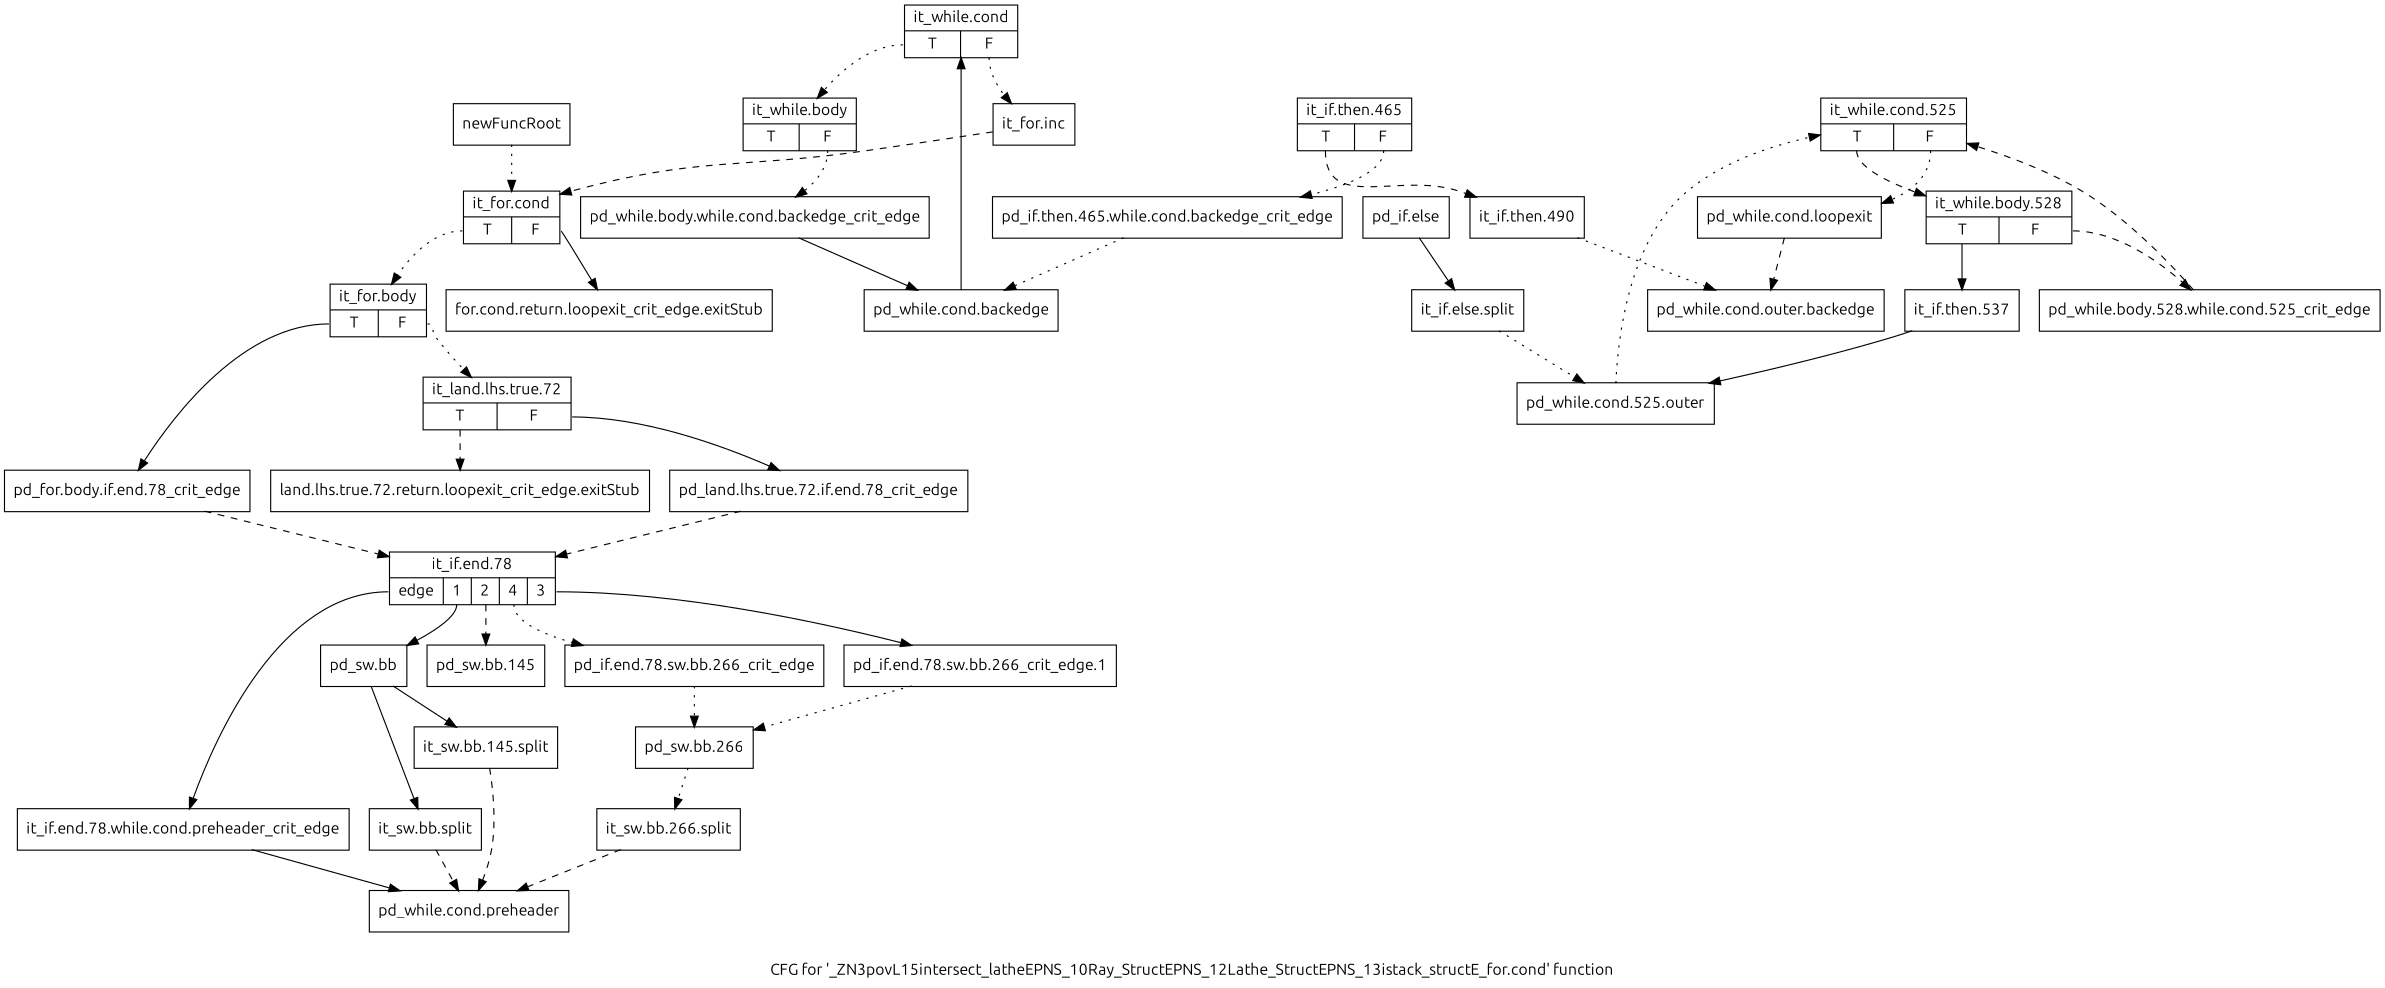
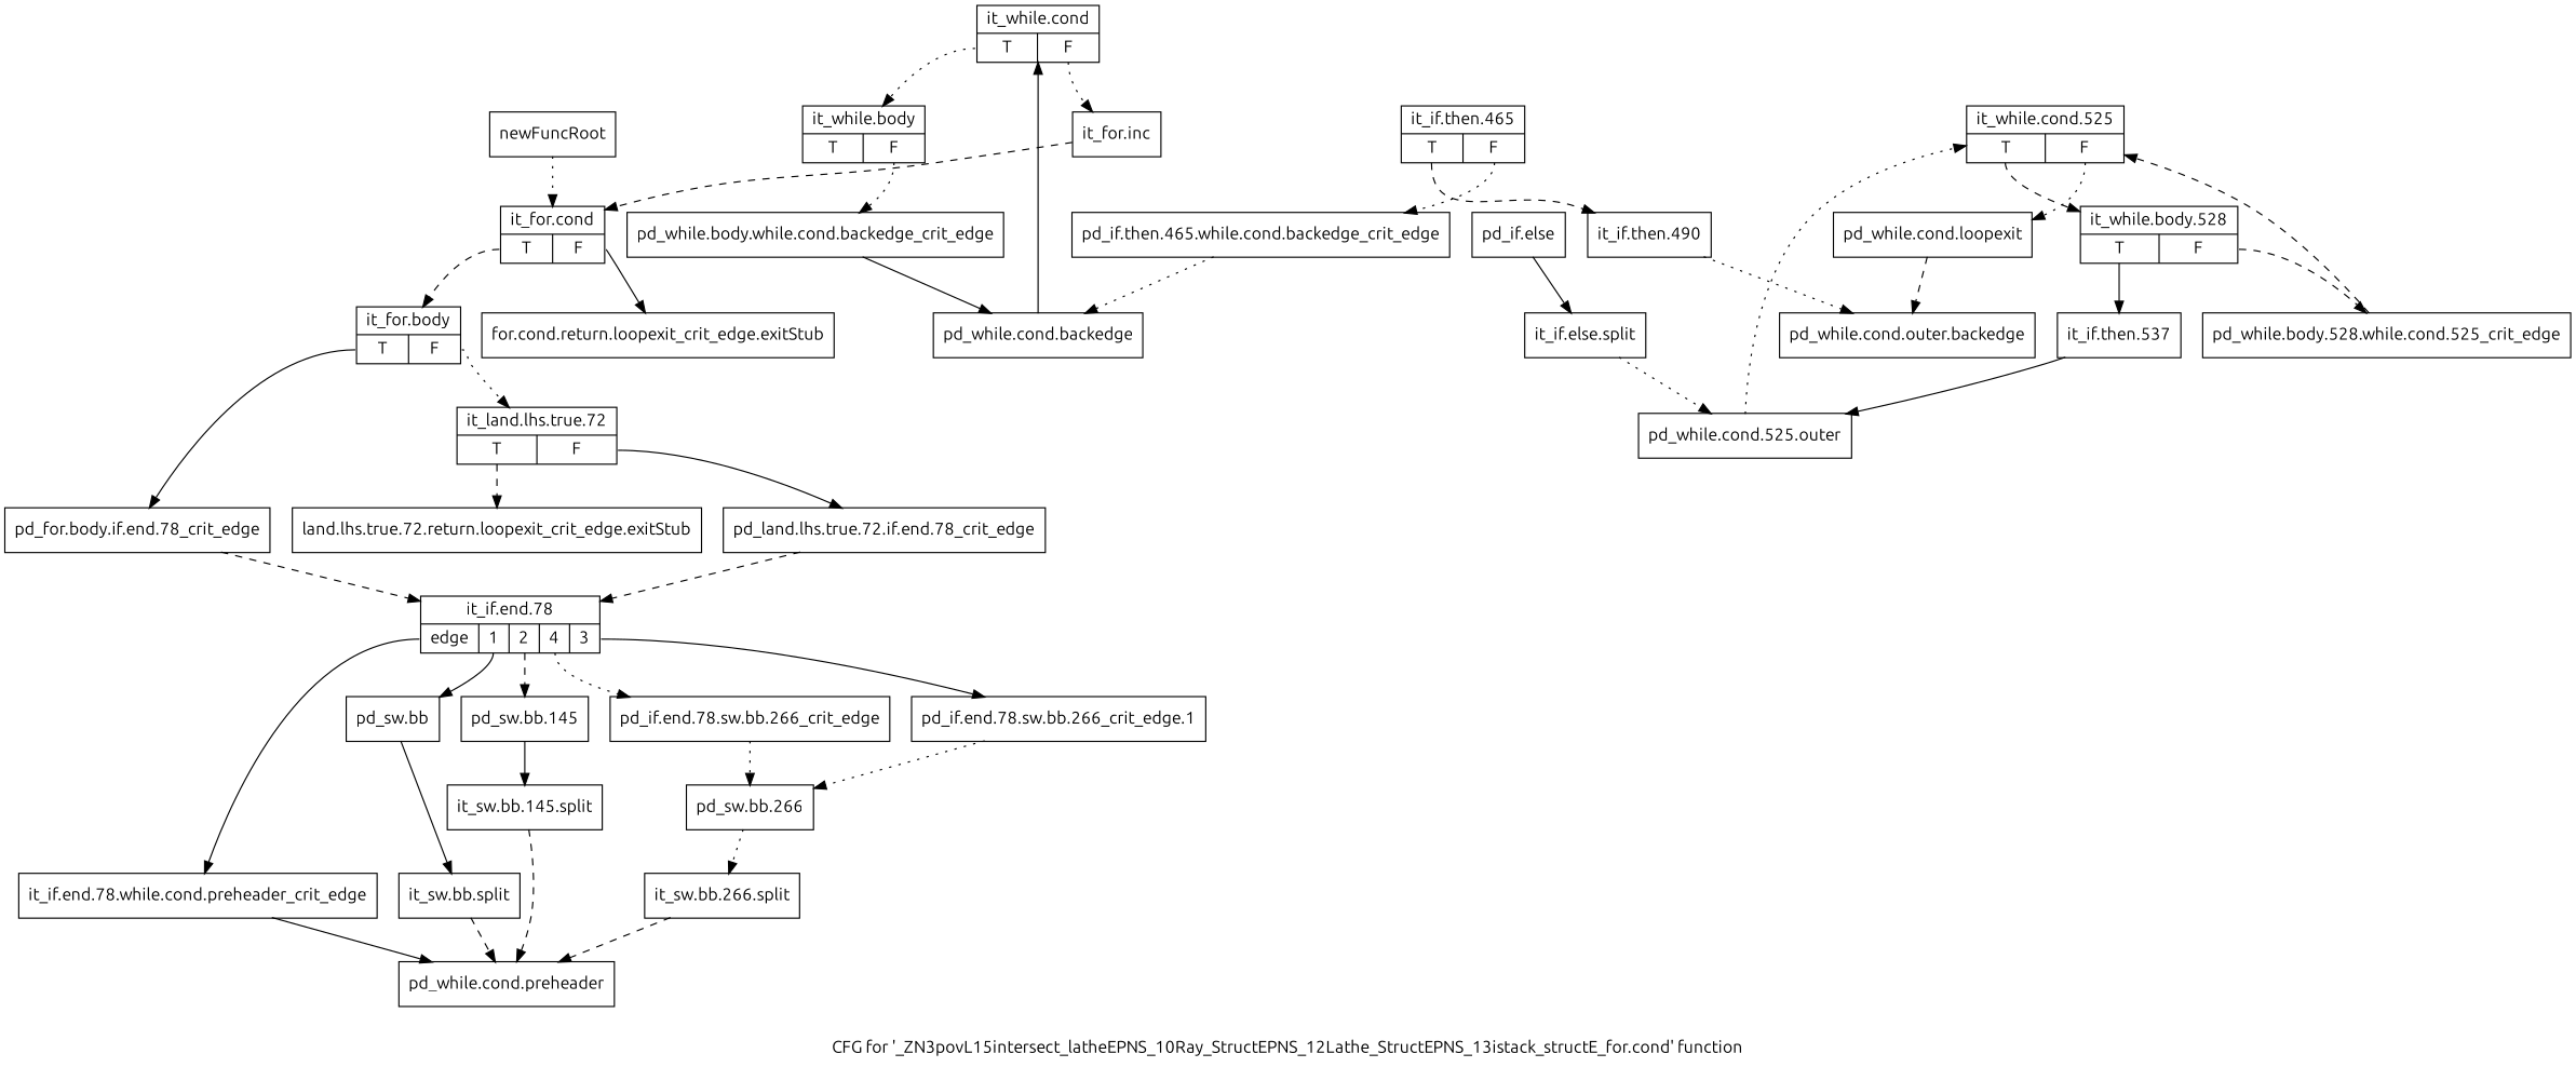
  digraph {
    fontname=Ubuntu
    label="CFG for '_ZN3povL15intersect_latheEPNS_10Ray_StructEPNS_12Lathe_StructEPNS_13istack_structE_for.cond' function"
    node [fontname=Ubuntu shape=record]
    edge [fontname=Ubuntu style=dotted]
    n1 [label="{newFuncRoot}"]
    n2 [label="{it_for.cond|{<s0>T|<s1>F}}"]
    n3 [label="{for.cond.return.loopexit_crit_edge.exitStub}"]
    n4 [label="{it_for.body|{<s0>T|<s1>F}}"]
    n5 [label="{pd_for.body.if.end.78_crit_edge}"]
    n6 [label="{it_land.lhs.true.72|{<s0>T|<s1>F}}"]
    n7 [label="{land.lhs.true.72.return.loopexit_crit_edge.exitStub}"]
    n8 [label="{it_if.end.78|{<s0>edge|<s1>1|<s2>2|<s3>4|<s4>3}}"]
    n9 [label="{pd_land.lhs.true.72.if.end.78_crit_edge}"]
    n10 [label="{it_if.end.78.while.cond.preheader_crit_edge}"]
    n11 [label="{pd_sw.bb}"]
    n12 [label="{pd_sw.bb.145}"]
    n13 [label="{pd_if.end.78.sw.bb.266_crit_edge}"]
    n14 [label="{pd_if.end.78.sw.bb.266_crit_edge.1}"]
    n15 [label="{pd_while.cond.preheader}"]
    n16 [label="{it_sw.bb.split}"]
    n17 [label="{it_sw.bb.145.split}"]
    n18 [label="{pd_sw.bb.266}"]
    n19 [label="{it_sw.bb.266.split}"]
    n20 [label="{it_while.cond|{<s0>T|<s1>F}}"]
    n21 [label="{it_while.body|{<s0>T|<s1>F}}"]
    n22 [label="{it_for.inc}"]
    n23 [label="{pd_while.body.while.cond.backedge_crit_edge}"]
    n24 [label="{pd_while.cond.backedge}"]
    n25 [label="{it_if.then.465|{<s0>T|<s1>F}}"]
    n26 [label="{it_if.then.490}"]
    n27 [label="{pd_if.then.465.while.cond.backedge_crit_edge}"]
    n28 [label="{pd_if.else}"]
    n29 [label="{it_if.else.split}"]
    n30 [label="{pd_while.cond.outer.backedge}"]
    n31 [label="{pd_while.cond.525.outer}"]
    n32 [label="{it_while.cond.525|{<s0>T|<s1>F}}"]
    n33 [label="{it_while.body.528|{<s0>T|<s1>F}}"]
    n34 [label="{pd_while.cond.loopexit}"]
    n35 [label="{it_if.then.537}"]
    n36 [label="{pd_while.body.528.while.cond.525_crit_edge}"]
    n1 -> n2
    n2 -> n3 [style=solid tailport=s1]
-   n2 -> n4 [tailport=s0]
+   n2 -> n4 [style=dashed tailport=s0]
    n4 -> n5 [style=solid tailport=s0]
    n4 -> n6 [tailport=s1]
    n5 -> n8 [style=dashed]
    n6 -> n7 [style=dashed tailport=s0]
    n6 -> n9 [style=solid tailport=s1]
    n8 -> n10 [style=solid tailport=s0]
    n8 -> n11 [style=solid tailport=s1]
    n8 -> n12 [style=dashed tailport=s2]
    n8 -> n13 [tailport=s3]
    n8 -> n14 [style=solid tailport=s4]
    n9 -> n8 [style=dashed]
    n10 -> n15 [style=solid]
    n11 -> n16 [style=solid]
-   n11 -> n17 [style=solid]
+   n12 -> n17 [style=solid]
    n13 -> n18
    n14 -> n18
    n16 -> n15 [style=dashed]
    n17 -> n15 [style=dashed]
    n18 -> n19
    n19 -> n15 [style=dashed]
    n20 -> n21 [tailport=s0]
    n20 -> n22 [tailport=s1]
    n21 -> n23 [tailport=s1]
    n22 -> n2 [style=dashed]
    n23 -> n24 [style=solid]
    n24 -> n20 [style=solid]
    n25 -> n26 [style=dashed tailport=s0]
    n25 -> n27 [tailport=s1]
    n26 -> n30
    n27 -> n24
    n28 -> n29 [style=solid]
    n29 -> n31
    n31 -> n32
    n32 -> n33 [style=dashed tailport=s0]
    n32 -> n34 [tailport=s1]
    n33 -> n35 [style=solid tailport=s0]
    n33 -> n36 [style=dashed tailport=s1]
    n34 -> n30 [style=dashed]
    n35 -> n31 [style=solid]
    n36 -> n32 [style=dashed]
  }
